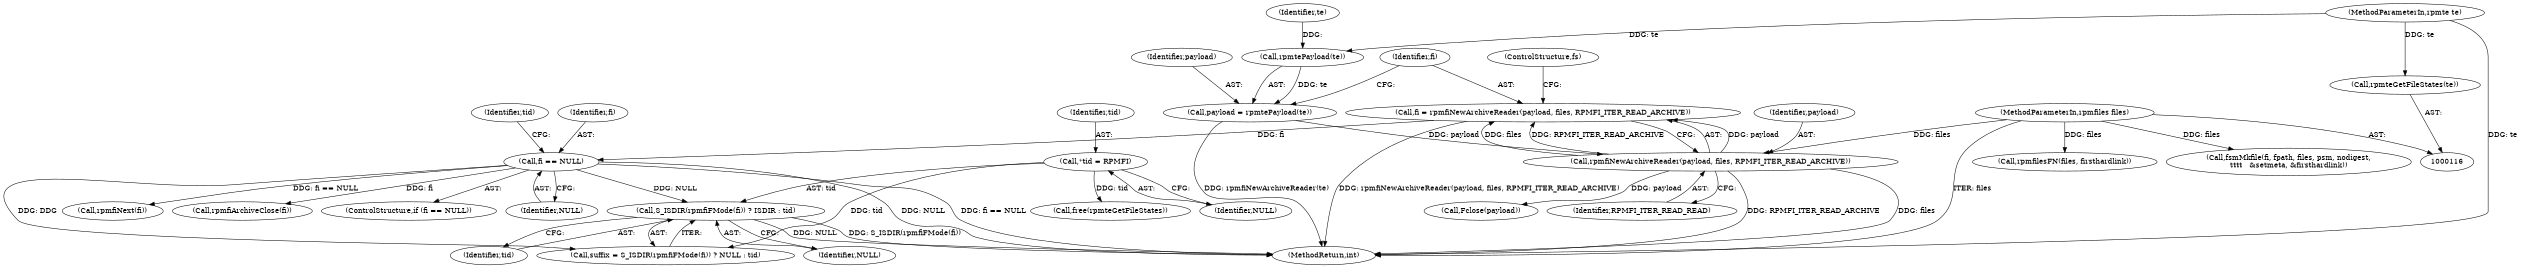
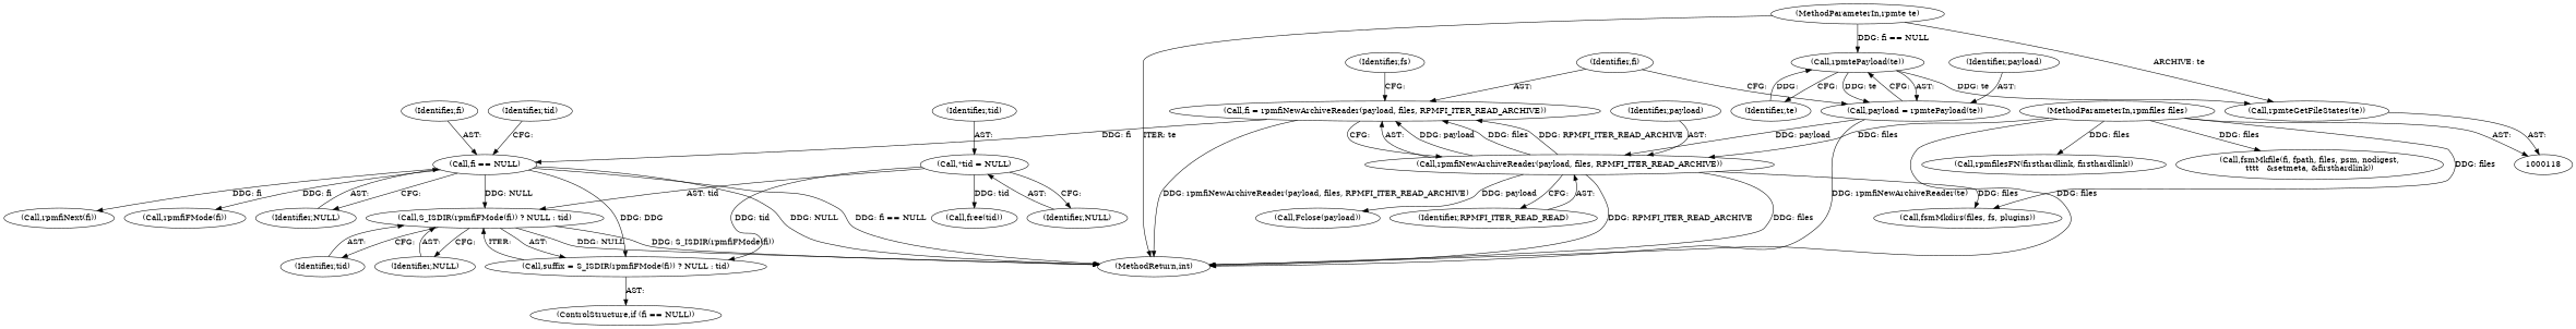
  digraph {
-   n1 [label="(Call,S_ISDIR(rpmfiFMode(fi)) ? ISDIR : tid)"]
+   n1 [label="(Call,S_ISDIR(rpmfiFMode(fi)) ? NULL : tid)"]
    n2 [label="(Call,suffix = S_ISDIR(rpmfiFMode(fi)) ? NULL : tid)"]
    n3 [label="(Identifier,tid)"]
    n4 [label="(Identifier,NULL)"]
    n5 [label="(MethodReturn,int)"]
    n6 [label="(Call,fi == NULL)"]
    n7 [label="(Call,rpmfiNext(fi))"]
-   n8 [label="(Call,rpmfiArchiveClose(fi))"]
+   n8 [label="(Call,rpmfiFMode(fi))"]
    n9 [label="(ControlStructure,if (fi == NULL))"]
    n10 [label="(Identifier,NULL)"]
    n11 [label="(Call,fi = rpmfiNewArchiveReader(payload, files, RPMFI_ITER_READ_ARCHIVE))"]
    n12 [label="(Call,rpmfiNewArchiveReader(payload, files, RPMFI_ITER_READ_ARCHIVE))"]
+   n13 [label="(Call,fsmMkdirs(files, fs, plugins))"]
    n14 [label="(Call,Fclose(payload))"]
    n15 [label="(Identifier,RPMFI_ITER_READ_READ)"]
    n16 [label="(Call,payload = rpmtePayload(te))"]
    n17 [label="(Call,rpmtePayload(te))"]
    n18 [label="(Call,rpmteGetFileStates(te))"]
    n19 [label="(Identifier,te)"]
-   1000118 [label=1000116]
+   1000118
    n21 [label="(MethodParameterIn,rpmte te)"]
    n22 [label="(MethodParameterIn,rpmfiles files)"]
-   n23 [label="(Call,rpmfilesFN(files, firsthardlink))"]
+   n23 [label="(Call,rpmfilesFN(firsthardlink, firsthardlink))"]
    n24 [label="(Call,fsmMkfile(fi, fpath, files, psm, nodigest,\n\t\t\t\t   &setmeta, &firsthardlink))"]
-   n25 [label="(Call,*tid = RPMFI)"]
+   n25 [label="(Call,*tid = NULL)"]
    n26 [label="(Identifier,NULL)"]
-   n27 [label="(Call,free(rpmteGetFileStates))"]
+   n27 [label="(Call,free(tid))"]
    n28 [label="(Identifier,tid)"]
    n29 [label="(Identifier,payload)"]
    n30 [label="(Identifier,fi)"]
-   n31 [label="(ControlStructure,fs)"]
+   n31 [label="(Identifier,fs)"]
    n32 [label="(Identifier,fi)"]
    n33 [label="(Identifier,tid)"]
    n34 [label="(Identifier,payload)"]
    n1 -> n2 [label="AST: "]
    n1 -> n3 [label="CFG: "]
    n1 -> n4 [label="CFG: "]
    n1 -> n5 [label="DDG: NULL"]
    n1 -> n5 [label="DDG: S_ISDIR(rpmfiFMode(fi))"]
    n2 -> n1 [label="ITER: "]
    n3 -> n1 [label="AST: "]
    n4 -> n1 [label="AST: "]
    n6 -> n1 [label="DDG: NULL"]
    n6 -> n2 [label="DDG: DDG"]
    n6 -> n5 [label="DDG: NULL"]
    n6 -> n5 [label="DDG: fi == NULL"]
-   n6 -> n7 [label="DDG: fi == NULL"]
+   n6 -> n7 [label="DDG: fi"]
    n6 -> n8 [label="DDG: fi"]
-   n6 -> n9 [label="AST: "]
+   n2 -> n9 [label="AST: "]
    n6 -> n10 [label="CFG: "]
    n10 -> n6 [label="AST: "]
    n11 -> n5 [label="DDG: rpmfiNewArchiveReader(payload, files, RPMFI_ITER_READ_ARCHIVE)"]
    n11 -> n6 [label="DDG: fi"]
    n11 -> n12 [label="CFG: "]
    n12 -> n5 [label="DDG: files"]
    n12 -> n5 [label="DDG: RPMFI_ITER_READ_ARCHIVE"]
    n12 -> n11 [label="AST: "]
    n12 -> n11 [label="DDG: payload"]
    n12 -> n11 [label="DDG: files"]
    n12 -> n11 [label="DDG: RPMFI_ITER_READ_ARCHIVE"]
+   n12 -> n13 [label="DDG: files"]
    n12 -> n14 [label="DDG: payload"]
    n12 -> n15 [label="CFG: "]
    n15 -> n12 [label="AST: "]
    n16 -> n5 [label="DDG: rpmfiNewArchiveReader(te)"]
    n16 -> n12 [label="DDG: payload"]
+   n16 -> n17 [label="CFG: "]
    n17 -> n16 [label="AST: "]
    n17 -> n16 [label="DDG: te"]
+   n17 -> n18 [label="DDG: te"]
+   n17 -> n19 [label="CFG: "]
    n18 -> 1000118 [label="AST: "]
    n19 -> n17 [label="DDG: "]
-   n21 -> n5 [label="DDG: te"]
-   n21 -> n17 [label="DDG: te"]
-   n21 -> n18 [label="DDG: te"]
-   n22 -> n5 [label="ITER: files"]
+   n21 -> n5 [label="ITER: te"]
+   n21 -> n17 [label="DDG: fi == NULL"]
+   n21 -> n18 [label="ARCHIVE: te"]
+   n22 -> n5 [label="DDG: files"]
    n22 -> n12 [label="DDG: files"]
+   n22 -> n13 [label="DDG: files"]
    n22 -> 1000118 [label="AST: "]
    n22 -> n23 [label="DDG: files"]
    n22 -> n24 [label="DDG: files"]
    n25 -> n1 [label="AST: tid"]
    n25 -> n2 [label="DDG: tid"]
    n25 -> n26 [label="CFG: "]
    n25 -> n27 [label="DDG: tid"]
    n26 -> n25 [label="AST: "]
    n28 -> n6 [label="CFG: "]
    n29 -> n16 [label="AST: "]
    n30 -> n6 [label="AST: "]
    n31 -> n11 [label="CFG: "]
    n32 -> n11 [label="AST: "]
    n32 -> n16 [label="CFG: "]
    n33 -> n25 [label="AST: "]
    n34 -> n12 [label="AST: "]
  }
